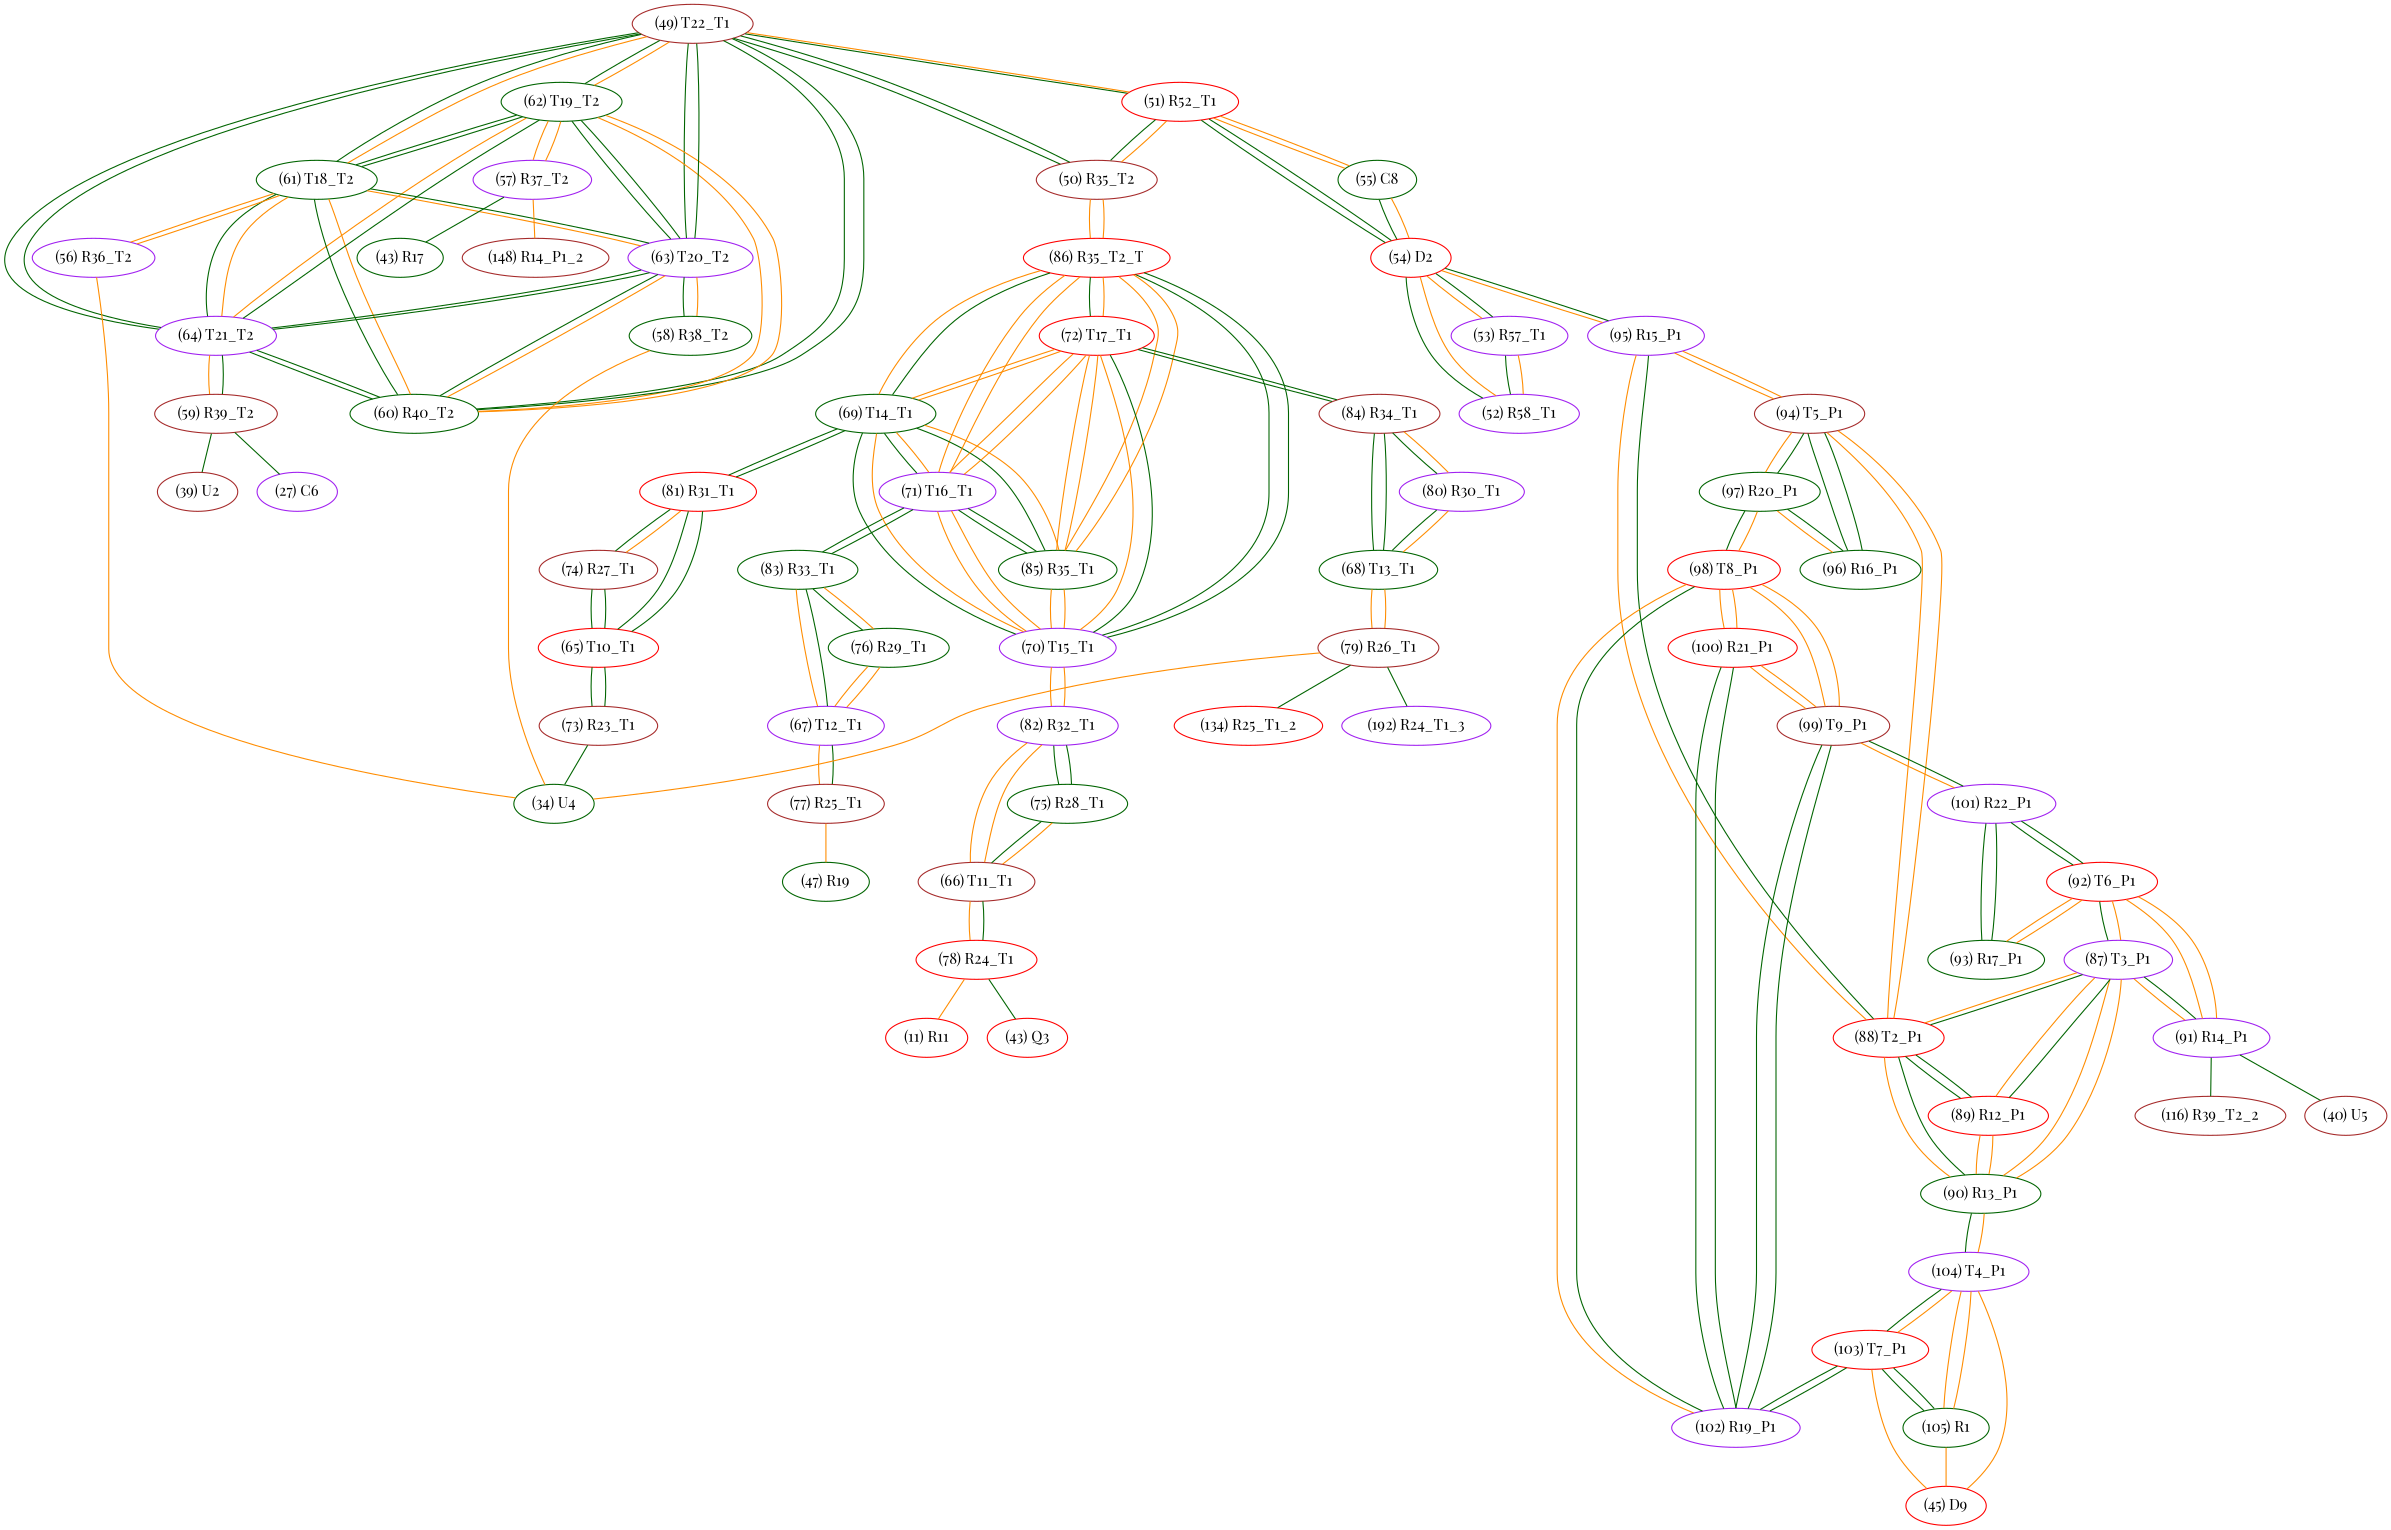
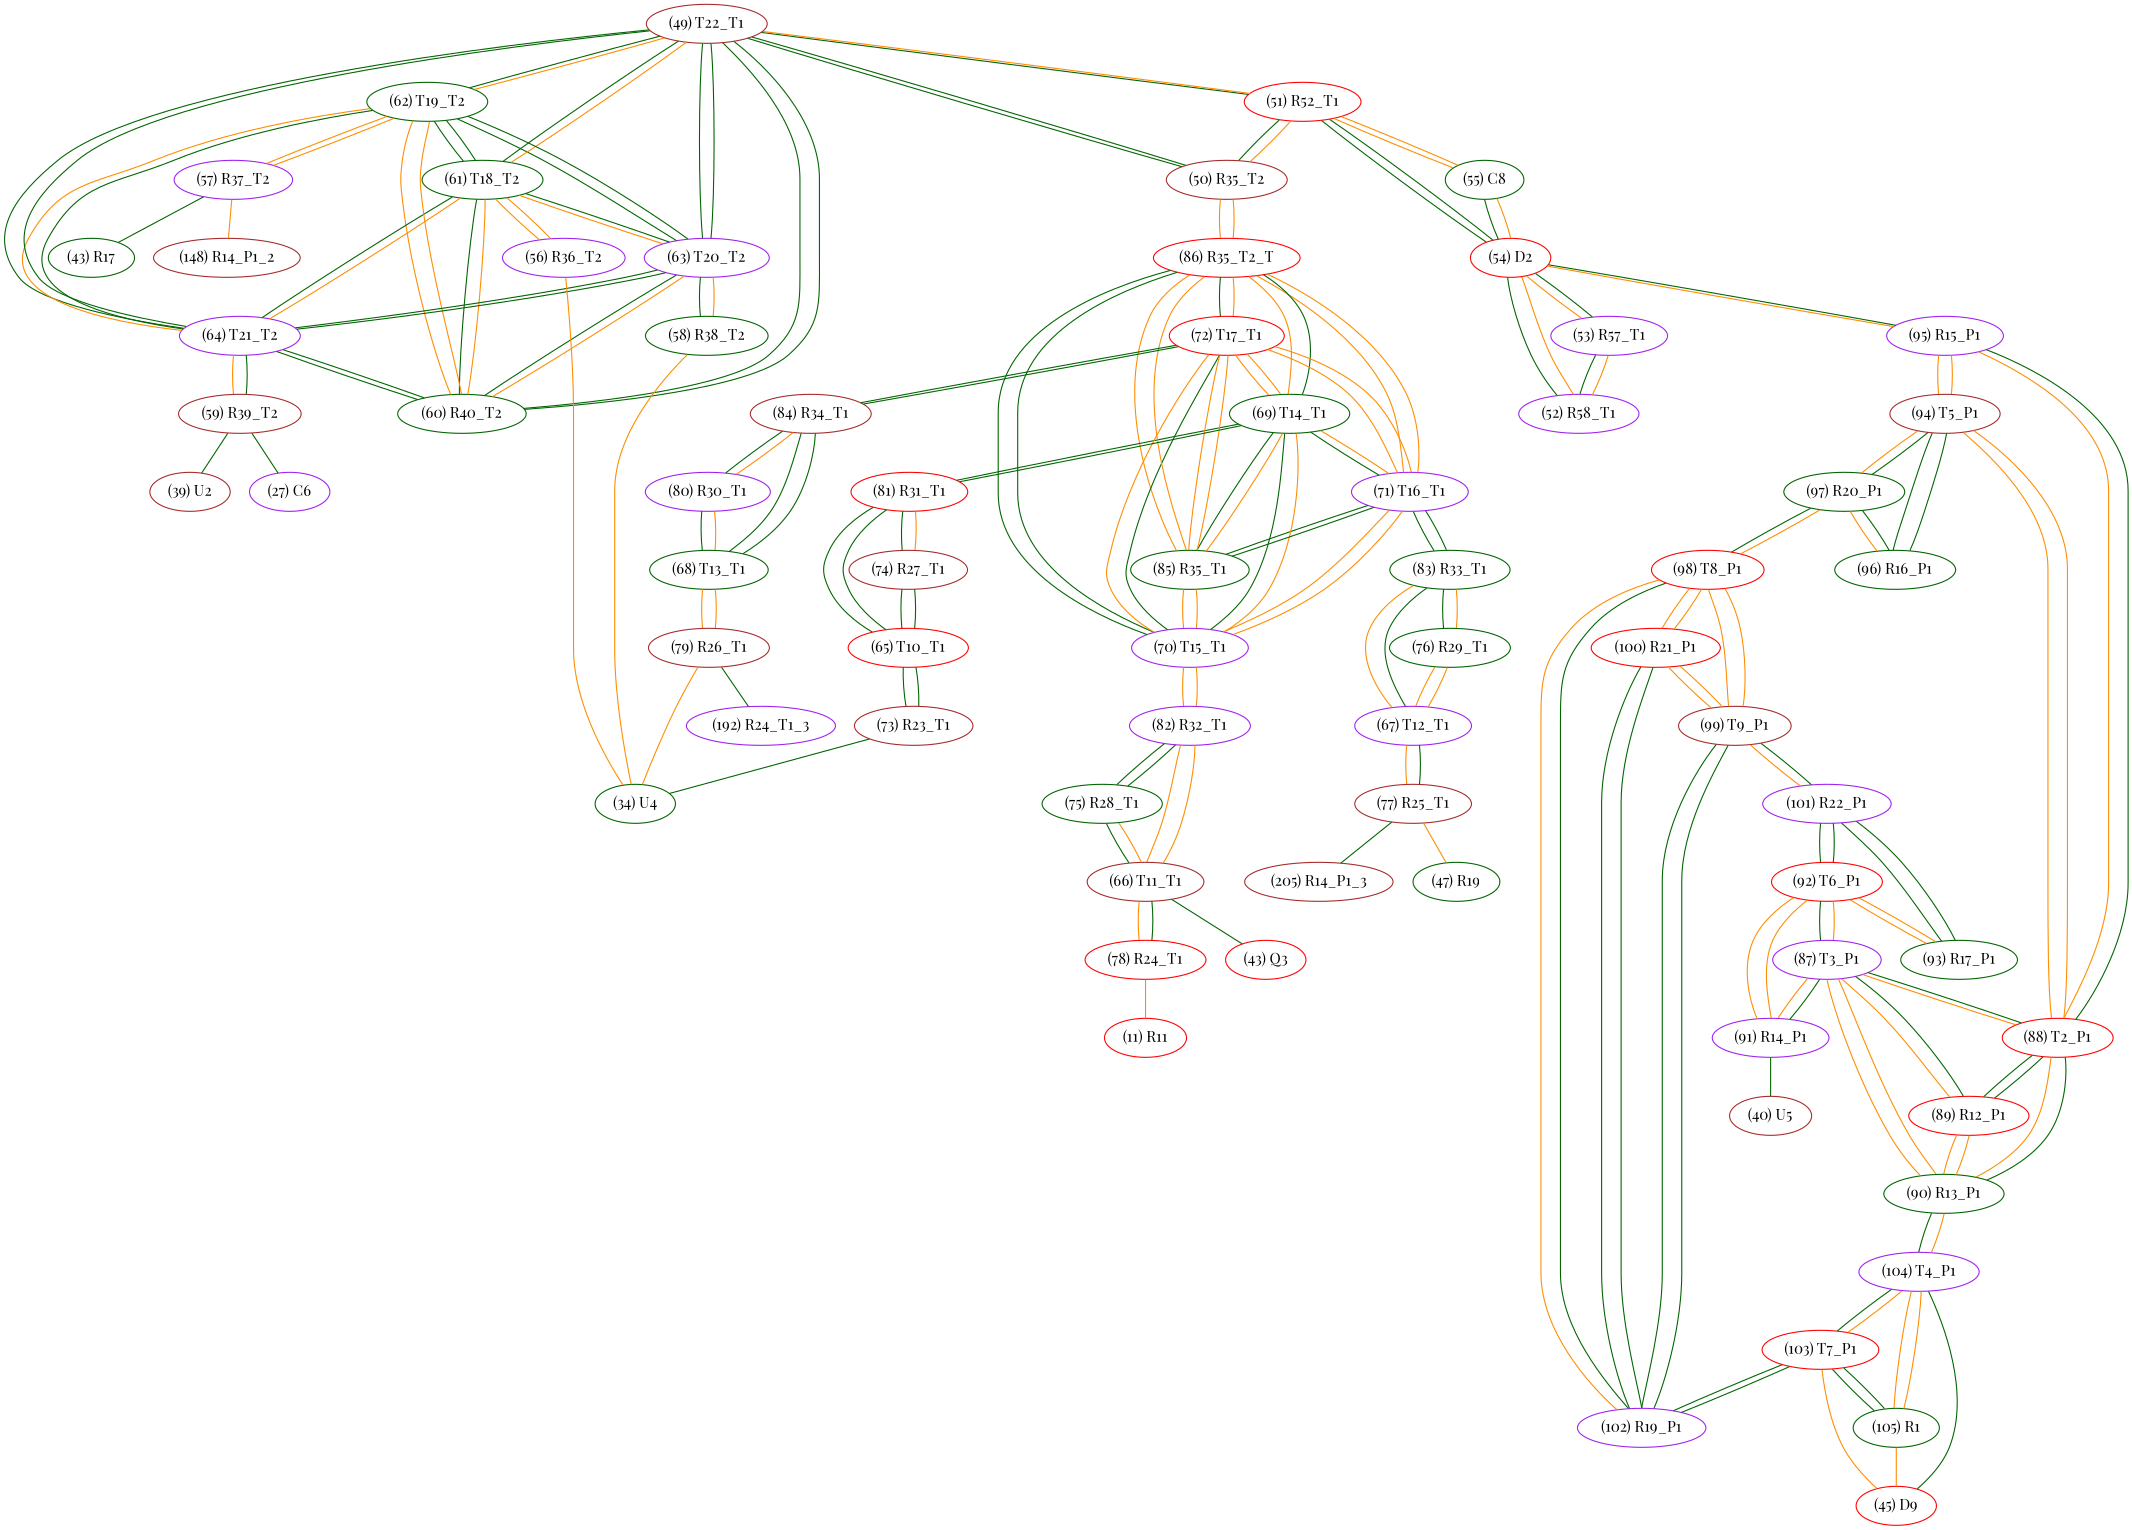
  graph {
    fontname="Playfair Display"
    node [color=darkgreen fontname="Playfair Display"]
    edge [color=darkgreen fontname="Playfair Display"]
    n1 [color=brown label="(49) T22_T1"]
    n2 [label="(62) T19_T2"]
    n3 [label="(61) T18_T2"]
    n4 [label="(60) R40_T2"]
    n5 [color=purple label="(64) T21_T2"]
    n6 [color=purple label="(63) T20_T2"]
    n7 [color=red label="(51) R52_T1"]
    n8 [color=brown label="(50) R35_T2"]
    n9 [color=purple label="(57) R37_T2"]
    n10 [color=purple label="(56) R36_T2"]
    n11 [color=brown label="(59) R39_T2"]
    n12 [label="(58) R38_T2"]
    n13 [color=red label="(54) D2"]
    n14 [label="(55) C8"]
    n15 [color=red label="(86) R35_T2_T"]
    n16 [color=brown label="(148) R14_P1_2"]
    n17 [label="(43) R17"]
    n18 [label="(34) U4"]
    n19 [color=brown label="(39) U2"]
    n20 [color=purple label="(27) C6"]
    n21 [color=purple label="(52) R58_T1"]
    n22 [color=purple label="(53) R57_T1"]
    n23 [color=purple label="(95) R15_P1"]
    n24 [label="(69) T14_T1"]
    n25 [color=purple label="(71) T16_T1"]
    n26 [color=purple label="(70) T15_T1"]
    n27 [label="(85) R35_T1"]
    n28 [color=red label="(72) T17_T1"]
    n29 [color=red label="(81) R31_T1"]
    n30 [label="(83) R33_T1"]
    n31 [color=purple label="(82) R32_T1"]
    n32 [color=brown label="(84) R34_T1"]
    n33 [color=red label="(88) T2_P1"]
    n34 [color=brown label="(94) T5_P1"]
    n35 [color=purple label="(87) T3_P1"]
    n36 [label="(90) R13_P1"]
    n37 [color=red label="(89) R12_P1"]
    n38 [label="(96) R16_P1"]
    n39 [label="(97) R20_P1"]
    n40 [color=red label="(65) T10_T1"]
    n41 [color=brown label="(73) R23_T1"]
    n42 [color=brown label="(74) R27_T1"]
    n43 [color=brown label="(66) T11_T1"]
    n44 [color=red label="(78) R24_T1"]
    n45 [label="(75) R28_T1"]
    n46 [color=red label="(11) R11"]
    n47 [color=red label="(43) Q3"]
    n48 [color=purple label="(67) T12_T1"]
    n49 [label="(76) R29_T1"]
    n50 [color=brown label="(77) R25_T1"]
+   n51 [color=brown label="(205) R14_P1_3"]
    n52 [label="(47) R19"]
    n53 [label="(68) T13_T1"]
    n54 [color=purple label="(80) R30_T1"]
    n55 [color=brown label="(79) R26_T1"]
-   n56 [color=red label="(134) R25_T1_2"]
    n57 [color=purple label="(192) R24_T1_3"]
    n58 [color=purple label="(91) R14_P1"]
    n59 [color=red label="(92) T6_P1"]
    n60 [color=brown label="(40) U5"]
-   n61 [color=brown label="(116) R39_T2_2"]
    n62 [color=purple label="(101) R22_P1"]
    n63 [label="(93) R17_P1"]
    n64 [color=purple label="(104) T4_P1"]
    n65 [color=brown label="(99) T9_P1"]
    n66 [color=red label="(103) T7_P1"]
    n67 [label="(105) R1"]
    n68 [color=red label="(45) D9"]
    n69 [color=red label="(98) T8_P1"]
    n70 [color=purple label="(102) R19_P1"]
    n71 [color=red label="(100) R21_P1"]
    n1 -- n2
    n1 -- n3
    n1 -- n4
    n1 -- n5
    n1 -- n6
    n1 -- n7
    n1 -- n8
    n2 -- n1 [color=darkorange]
    n2 -- n3
    n2 -- n4 [color=darkorange]
    n2 -- n5 [color=darkorange]
    n2 -- n6
    n2 -- n9 [color=darkorange]
    n3 -- n1 [color=darkorange]
    n3 -- n2
    n3 -- n4
    n3 -- n5
    n3 -- n6 [color=darkorange]
    n3 -- n10 [color=darkorange]
    n4 -- n1
    n4 -- n2 [color=darkorange]
    n4 -- n3 [color=darkorange]
    n4 -- n5
    n4 -- n6 [color=darkorange]
    n5 -- n1
    n5 -- n2
    n5 -- n3 [color=darkorange]
    n5 -- n4
    n5 -- n6
    n5 -- n11 [color=darkorange]
    n6 -- n1
    n6 -- n2
    n6 -- n3
    n6 -- n4
    n6 -- n5
    n6 -- n12
    n7 -- n1 [color=darkorange]
    n7 -- n8
    n7 -- n13
    n7 -- n14 [color=darkorange]
    n8 -- n1
    n8 -- n7 [color=darkorange]
    n8 -- n15 [color=darkorange]
    n9 -- n2 [color=darkorange]
    n9 -- n16 [color=darkorange]
    n9 -- n17
    n10 -- n3 [color=darkorange]
    n10 -- n18 [color=darkorange]
    n11 -- n5
    n11 -- n19
    n11 -- n20
    n12 -- n6 [color=darkorange]
    n12 -- n18 [color=darkorange]
    n13 -- n7
    n13 -- n14 [color=darkorange]
    n13 -- n21
    n13 -- n22 [color=darkorange]
    n13 -- n23 [color=darkorange]
    n14 -- n7 [color=darkorange]
    n14 -- n13
    n15 -- n8 [color=darkorange]
    n15 -- n24 [color=darkorange]
    n15 -- n25 [color=darkorange]
    n15 -- n26
    n15 -- n27 [color=darkorange]
    n15 -- n28
    n21 -- n13 [color=darkorange]
    n21 -- n22 [color=darkorange]
    n22 -- n13
    n22 -- n21
    n23 -- n13
    n23 -- n33 [color=darkorange]
    n23 -- n34 [color=darkorange]
    n24 -- n15
    n24 -- n25
    n24 -- n26
    n24 -- n27
    n24 -- n28 [color=darkorange]
    n24 -- n29
    n25 -- n15 [color=darkorange]
    n25 -- n24 [color=darkorange]
    n25 -- n26 [color=darkorange]
    n25 -- n27
    n25 -- n28 [color=darkorange]
    n25 -- n30
    n26 -- n15
    n26 -- n24 [color=darkorange]
    n26 -- n25 [color=darkorange]
    n26 -- n27 [color=darkorange]
    n26 -- n28
    n26 -- n31 [color=darkorange]
    n27 -- n15 [color=darkorange]
    n27 -- n24 [color=darkorange]
    n27 -- n25
    n27 -- n26 [color=darkorange]
    n27 -- n28 [color=darkorange]
    n28 -- n15 [color=darkorange]
    n28 -- n24 [color=darkorange]
    n28 -- n25 [color=darkorange]
    n28 -- n26 [color=darkorange]
    n28 -- n27 [color=darkorange]
    n28 -- n32
    n29 -- n24
    n29 -- n40
    n29 -- n42
    n30 -- n25
    n30 -- n48 [color=darkorange]
    n30 -- n49
    n31 -- n26 [color=darkorange]
    n31 -- n43 [color=darkorange]
    n31 -- n45
    n32 -- n28
    n32 -- n53
    n32 -- n54
    n33 -- n23
    n33 -- n34 [color=darkorange]
    n33 -- n35
    n33 -- n36 [color=darkorange]
    n33 -- n37
    n34 -- n23 [color=darkorange]
    n34 -- n33 [color=darkorange]
    n34 -- n38
    n34 -- n39 [color=darkorange]
    n35 -- n33 [color=darkorange]
    n35 -- n36 [color=darkorange]
    n35 -- n37 [color=darkorange]
    n35 -- n58 [color=darkorange]
    n35 -- n59 [color=darkorange]
    n36 -- n33
    n36 -- n35 [color=darkorange]
    n36 -- n37 [color=darkorange]
    n36 -- n64
    n37 -- n33
    n37 -- n35
    n37 -- n36 [color=darkorange]
    n38 -- n34
    n38 -- n39
    n39 -- n34
    n39 -- n38 [color=darkorange]
    n39 -- n69
    n40 -- n29
    n40 -- n41
    n40 -- n42
    n41 -- n18
    n41 -- n40
    n42 -- n29 [color=darkorange]
    n42 -- n40
    n43 -- n31 [color=darkorange]
    n43 -- n44 [color=darkorange]
    n43 -- n45 [color=darkorange]
    n44 -- n43
    n44 -- n46 [color=darkorange]
-   n44 -- n47
+   n43 -- n47
    n45 -- n31
    n45 -- n43
    n48 -- n30
    n48 -- n49 [color=darkorange]
    n48 -- n50 [color=darkorange]
    n49 -- n30 [color=darkorange]
    n49 -- n48 [color=darkorange]
    n50 -- n48
+   n50 -- n51
    n50 -- n52 [color=darkorange]
    n53 -- n32
    n53 -- n54 [color=darkorange]
    n53 -- n55 [color=darkorange]
    n54 -- n32 [color=darkorange]
    n54 -- n53
    n55 -- n18 [color=darkorange]
    n55 -- n53 [color=darkorange]
-   n55 -- n56
    n55 -- n57
    n58 -- n35
    n58 -- n59 [color=darkorange]
    n58 -- n60
-   n58 -- n61
    n59 -- n35
    n59 -- n58 [color=darkorange]
    n59 -- n62
    n59 -- n63 [color=darkorange]
    n62 -- n59
    n62 -- n63
    n62 -- n65
    n63 -- n59 [color=darkorange]
    n63 -- n62
    n64 -- n36 [color=darkorange]
    n64 -- n66
    n64 -- n67 [color=darkorange]
-   n64 -- n68 [color=darkorange]
+   n64 -- n68
    n65 -- n62 [color=darkorange]
    n65 -- n69 [color=darkorange]
    n65 -- n70
    n65 -- n71 [color=darkorange]
    n66 -- n64 [color=darkorange]
    n66 -- n67
    n66 -- n68 [color=darkorange]
    n66 -- n70
    n67 -- n64 [color=darkorange]
    n67 -- n66
    n67 -- n68 [color=darkorange]
    n69 -- n39 [color=darkorange]
    n69 -- n65 [color=darkorange]
    n69 -- n70 [color=darkorange]
    n69 -- n71 [color=darkorange]
    n70 -- n65
    n70 -- n66
    n70 -- n69
    n70 -- n71
    n71 -- n65 [color=darkorange]
    n71 -- n69 [color=darkorange]
    n71 -- n70
  }
